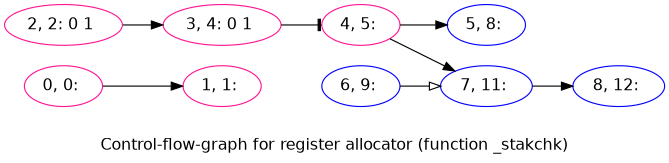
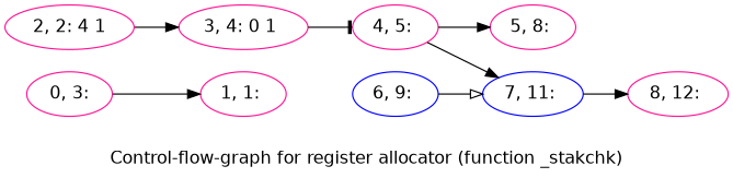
  digraph {
    fontname="DejaVu Sans"
    label="Control-flow-graph for register allocator (function _stakchk)"
    rankdir=LR
    node [color=deeppink fontname="DejaVu Sans"]
    edge [arrowhead=normal fontname="DejaVu Sans"]
-   n1 [label="0, 0: "]
+   n1 [label="0, 3:"]
    n2 [label="1, 1: "]
-   n3 [label="2, 2: 0 1 "]
+   n3 [label="2, 2: 4 1"]
    n4 [label="3, 4: 0 1 "]
    n5 [label="4, 5: "]
-   n6 [color=blue label="5, 8: "]
+   n6 [label="5, 8: "]
    n7 [color=blue label="7, 11: "]
-   n8 [color=blue label="8, 12: "]
+   n8 [label="8, 12: "]
    n9 [color=blue label="6, 9: "]
    n1 -> n2
    n3 -> n4
    n4 -> n5 [arrowhead=tee]
    n5 -> n6
    n5 -> n7
    n7 -> n8
    n9 -> n7 [arrowhead=onormal]
  }
